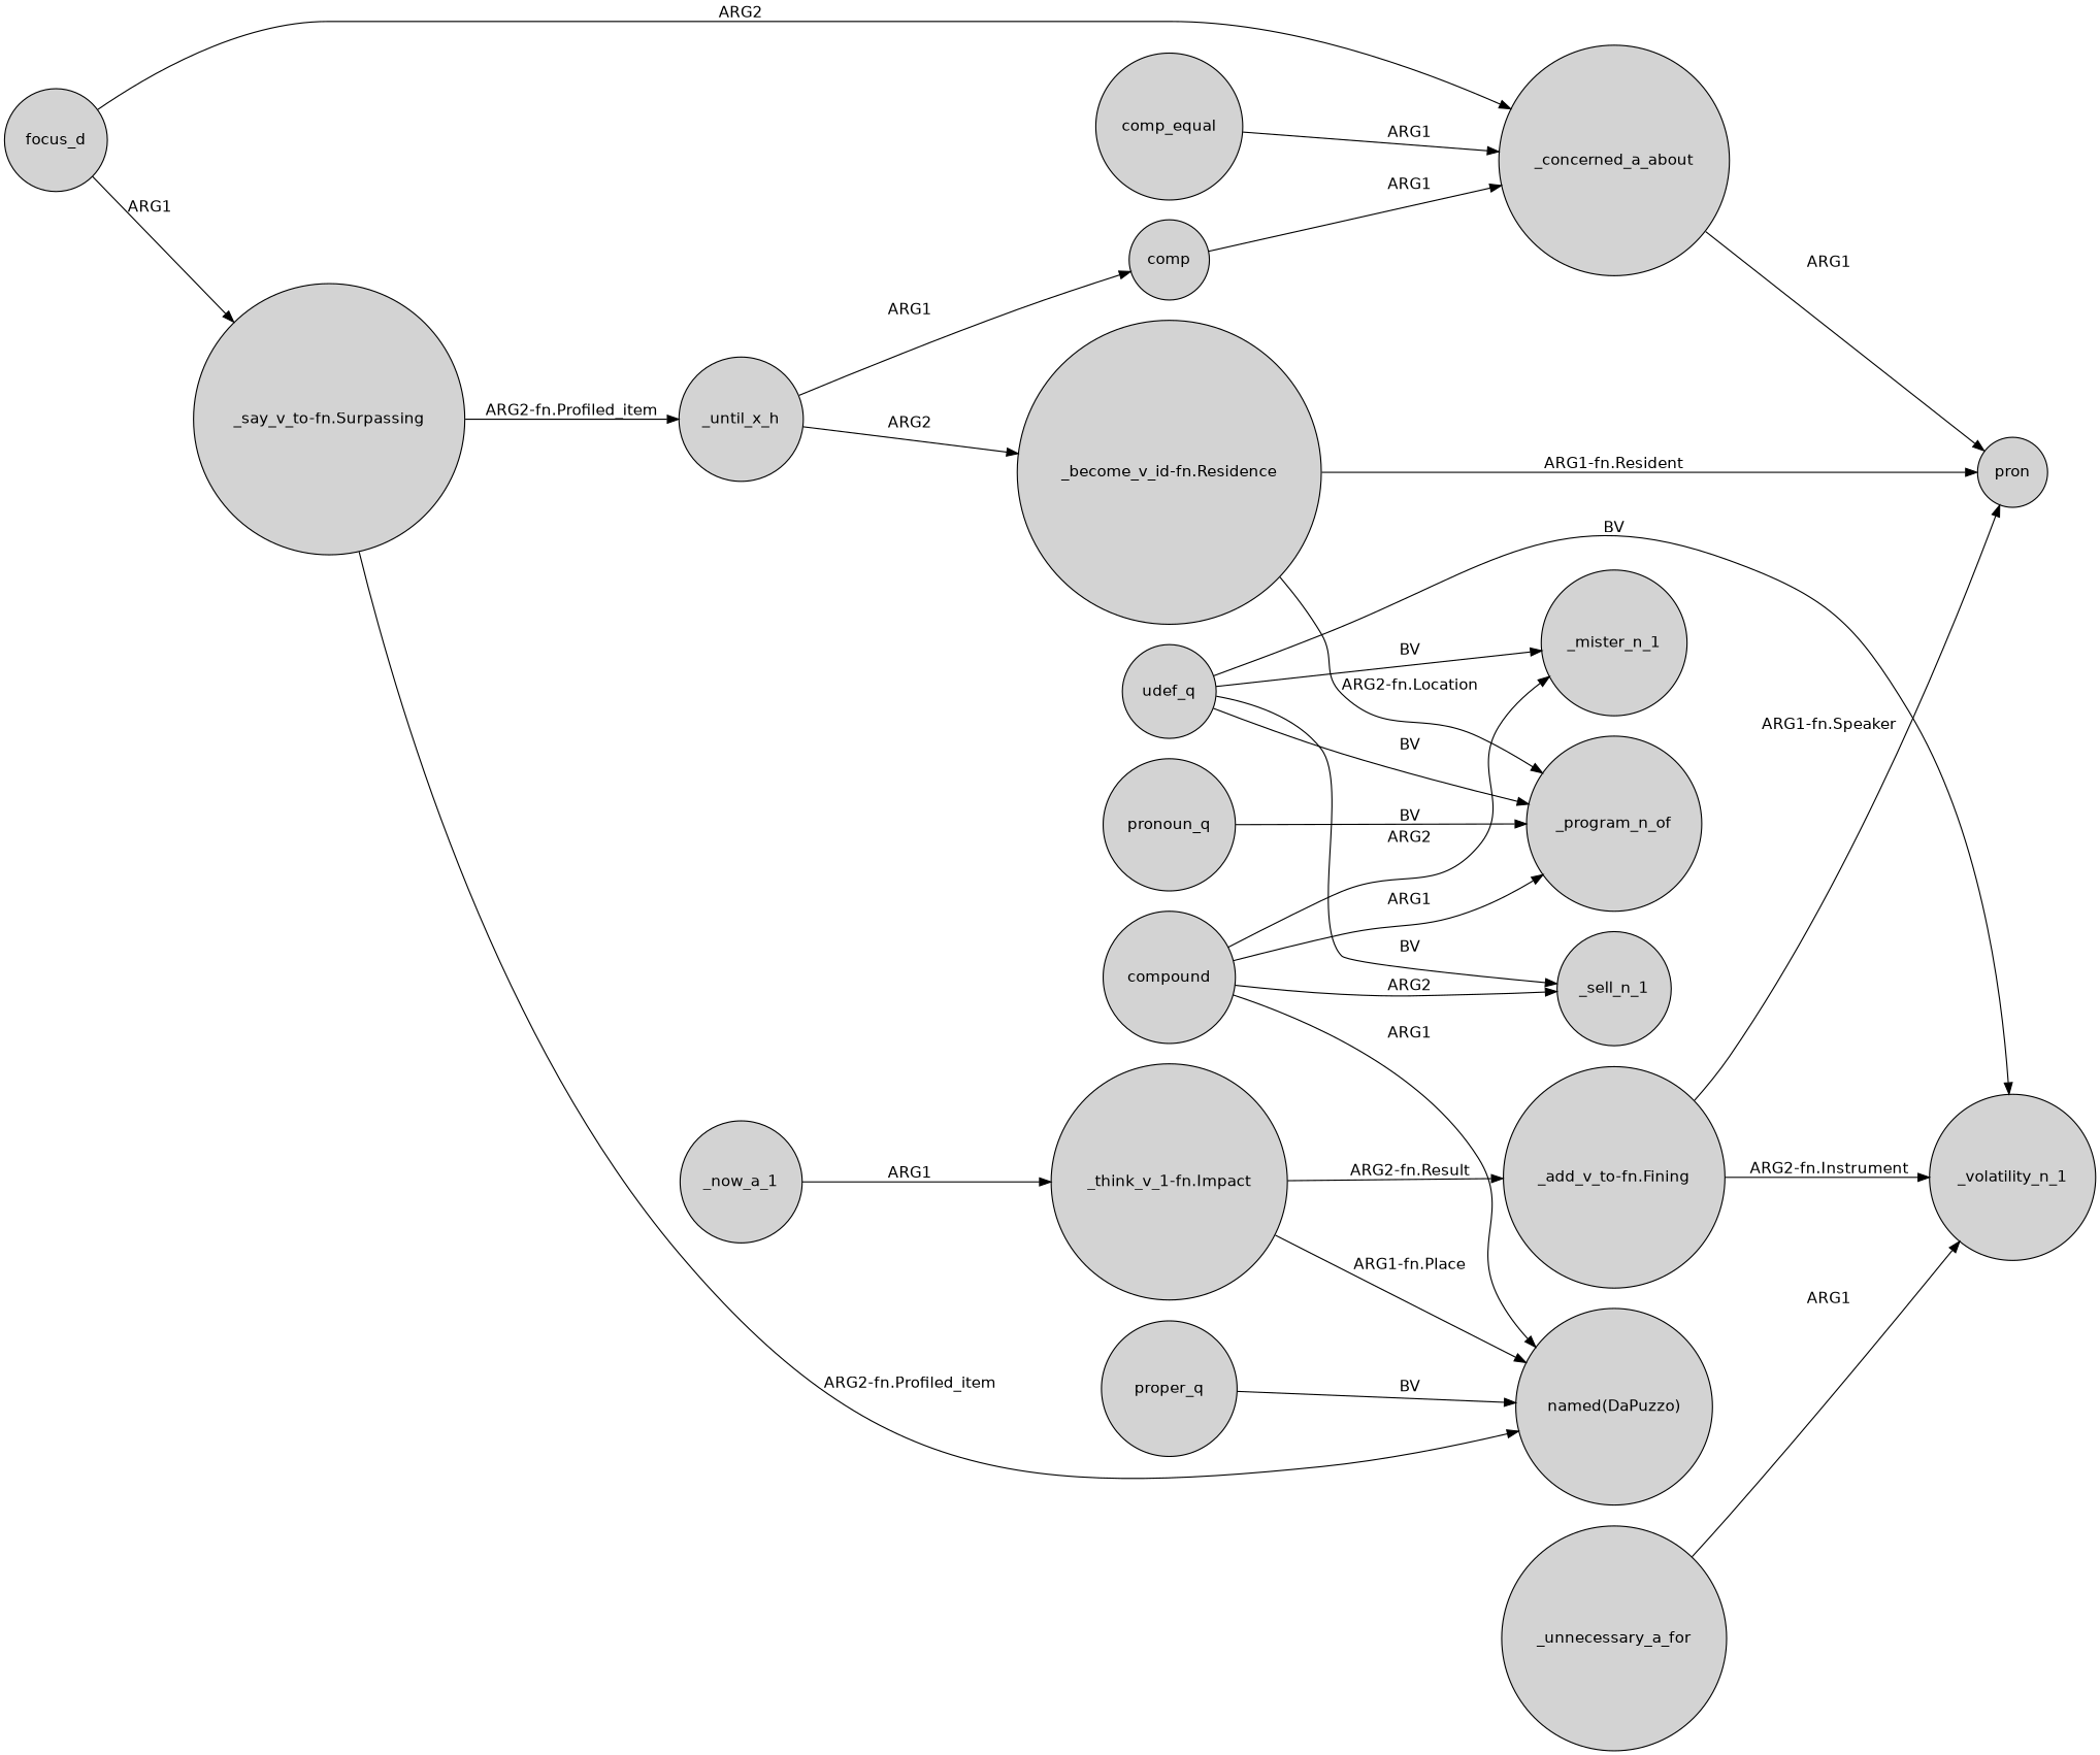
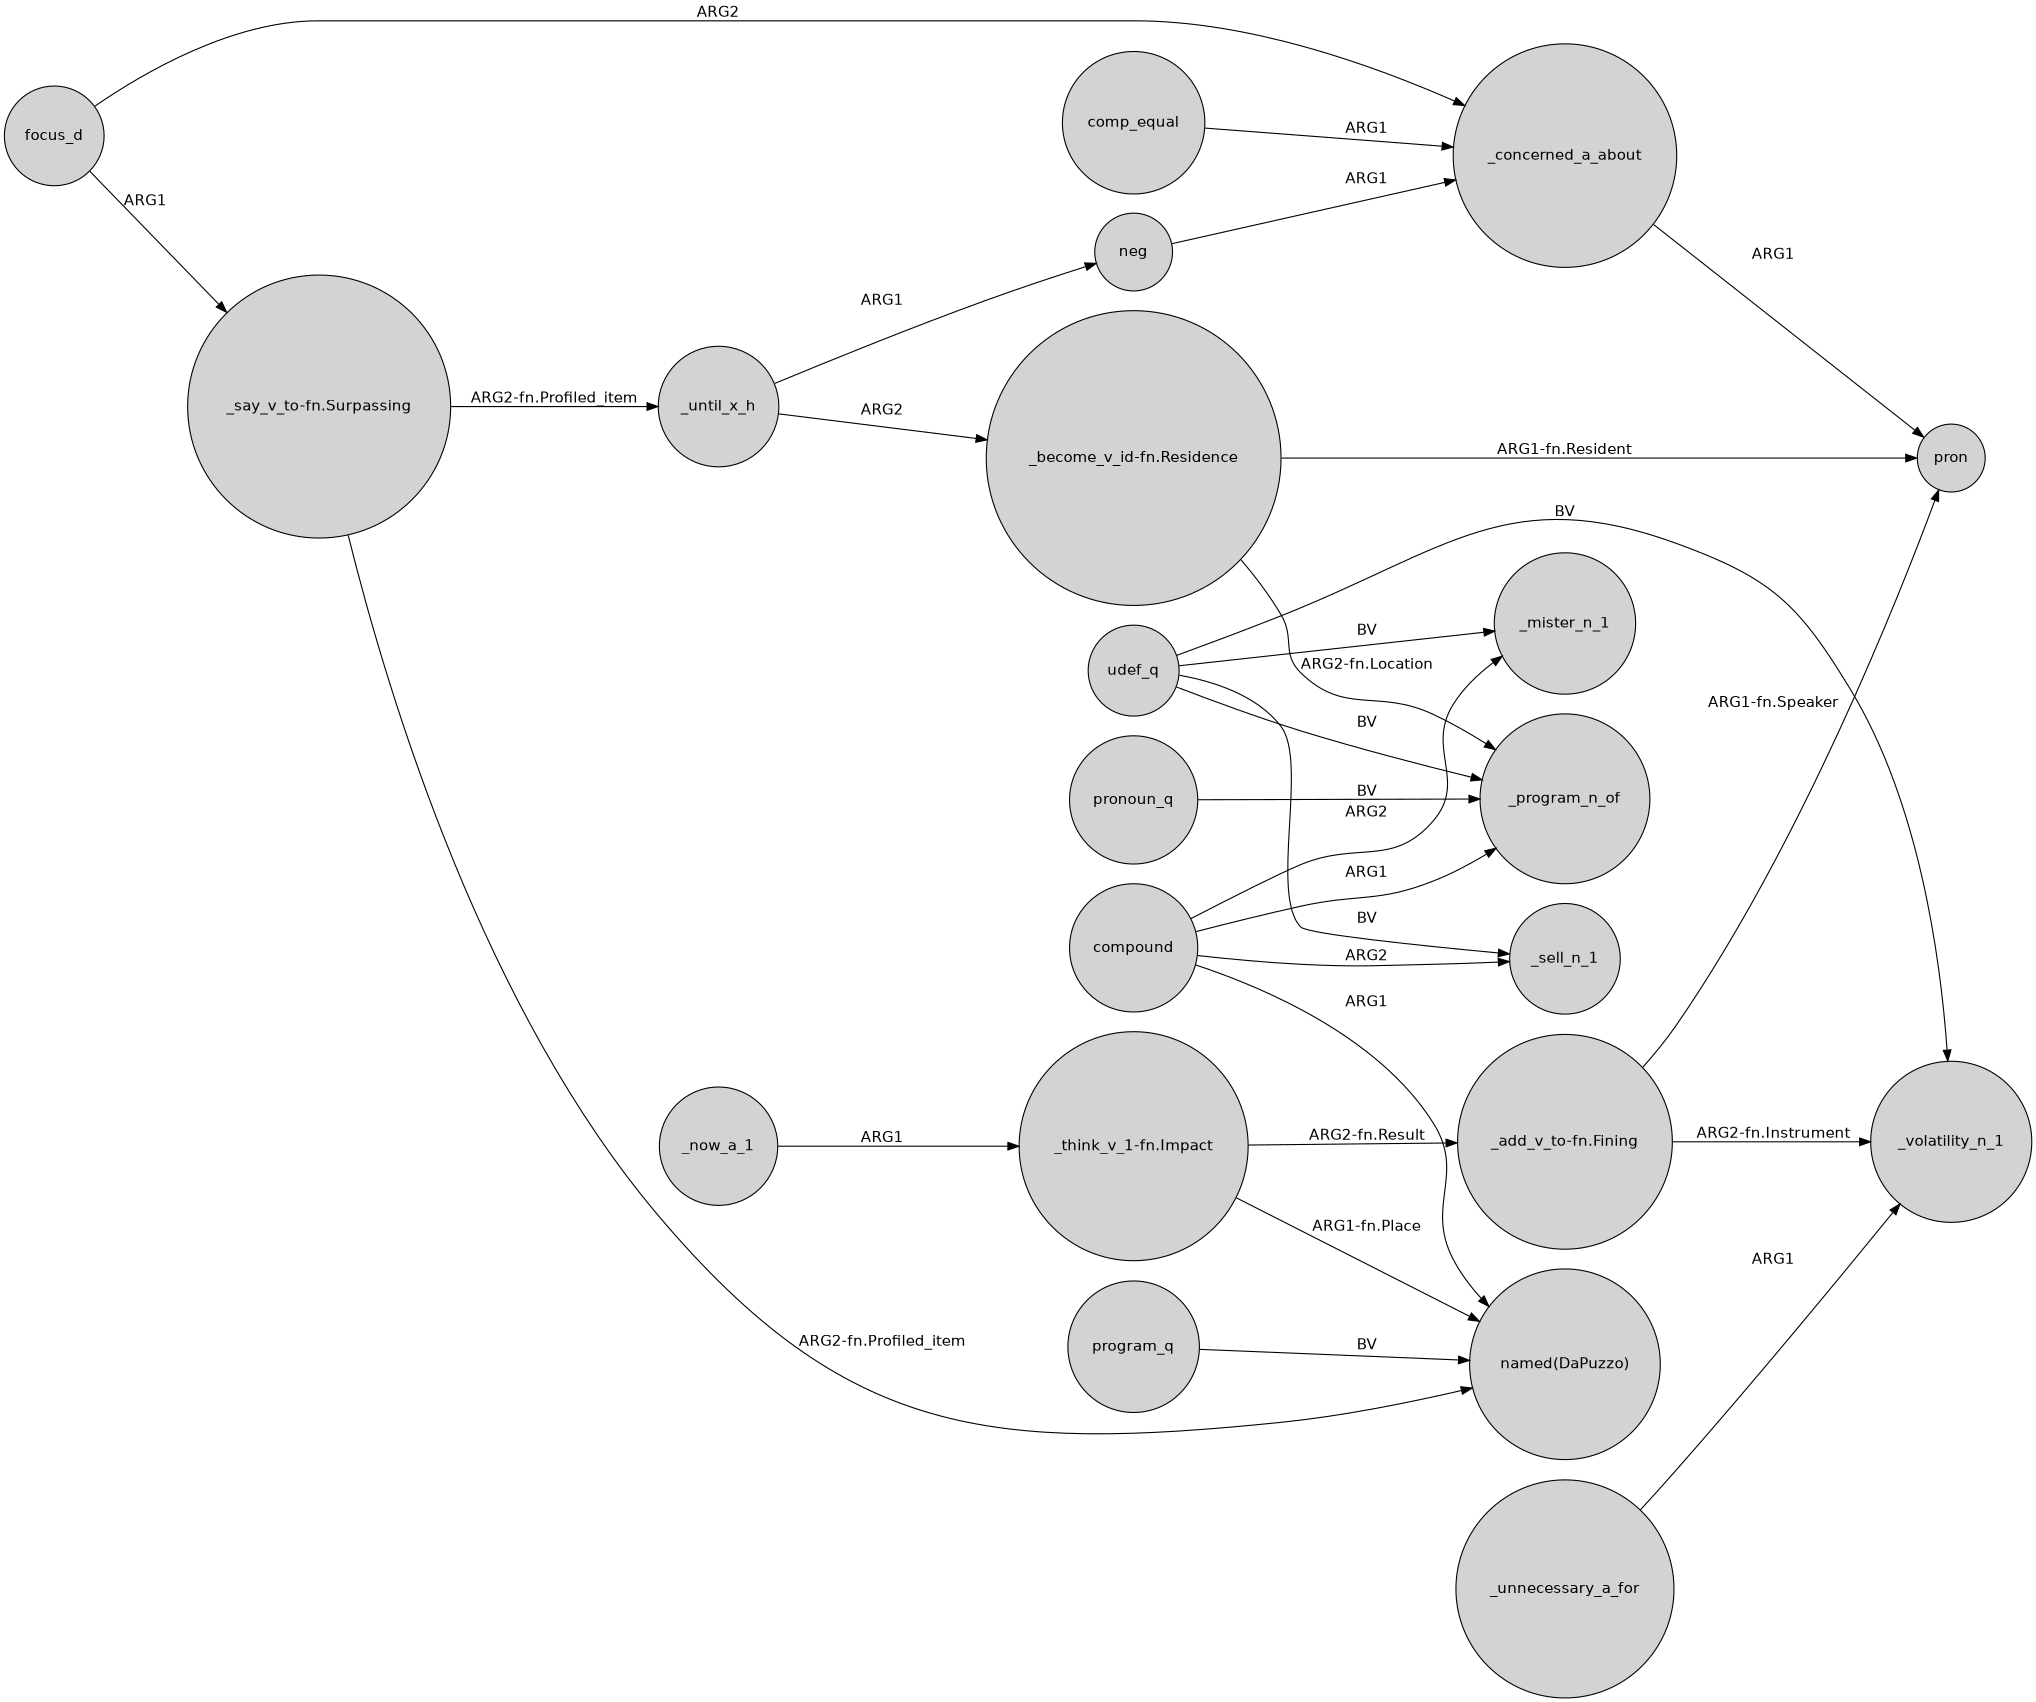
  digraph {
    fontname="DejaVu Sans"
    rankdir=LR
    node [fontname="DejaVu Sans" shape=circle style=filled]
    edge [fontname="DejaVu Sans"]
    "_think_v_1-fn.Impact"
    "_add_v_to-fn.Fining"
    "named(DaPuzzo)"
    pron
    _volatility_n_1
    compound
    _sell_n_1
    _mister_n_1
    _program_n_of
    _now_a_1
    "_become_v_id-fn.Residence"
    _unnecessary_a_for
    udef_q
    "_say_v_to-fn.Surpassing"
    _until_x_h
-   neg [label=comp]
+   neg
    _concerned_a_about
    pronoun_q
    focus_d
    comp_equal
-   proper_q
+   proper_q [label=program_q]
    "_think_v_1-fn.Impact" -> "_add_v_to-fn.Fining" [label="ARG2-fn.Result"]
    "_think_v_1-fn.Impact" -> "named(DaPuzzo)" [label="ARG1-fn.Place"]
    "_add_v_to-fn.Fining" -> pron [label="ARG1-fn.Speaker"]
    "_add_v_to-fn.Fining" -> _volatility_n_1 [label="ARG2-fn.Instrument"]
    compound -> "named(DaPuzzo)" [label=ARG1]
    compound -> _sell_n_1 [label=ARG2]
    compound -> _mister_n_1 [label=ARG2]
    compound -> _program_n_of [label=ARG1]
    _now_a_1 -> "_think_v_1-fn.Impact" [label=ARG1]
    "_become_v_id-fn.Residence" -> pron [label="ARG1-fn.Resident"]
    "_become_v_id-fn.Residence" -> _program_n_of [label="ARG2-fn.Location"]
    _unnecessary_a_for -> _volatility_n_1 [label=ARG1]
    udef_q -> _volatility_n_1 [label=BV]
    udef_q -> _sell_n_1 [label=BV]
    udef_q -> _mister_n_1 [label=BV]
    udef_q -> _program_n_of [label=BV]
    "_say_v_to-fn.Surpassing" -> "named(DaPuzzo)" [label="ARG2-fn.Profiled_item"]
    "_say_v_to-fn.Surpassing" -> _until_x_h [label="ARG2-fn.Profiled_item"]
    _until_x_h -> "_become_v_id-fn.Residence" [label=ARG2]
    _until_x_h -> neg [label=ARG1]
    neg -> _concerned_a_about [label=ARG1]
    _concerned_a_about -> pron [label=ARG1]
    pronoun_q -> _program_n_of [label=BV]
    focus_d -> "_say_v_to-fn.Surpassing" [label=ARG1]
    focus_d -> _concerned_a_about [label=ARG2]
    comp_equal -> _concerned_a_about [label=ARG1]
    proper_q -> "named(DaPuzzo)" [label=BV]
  }
